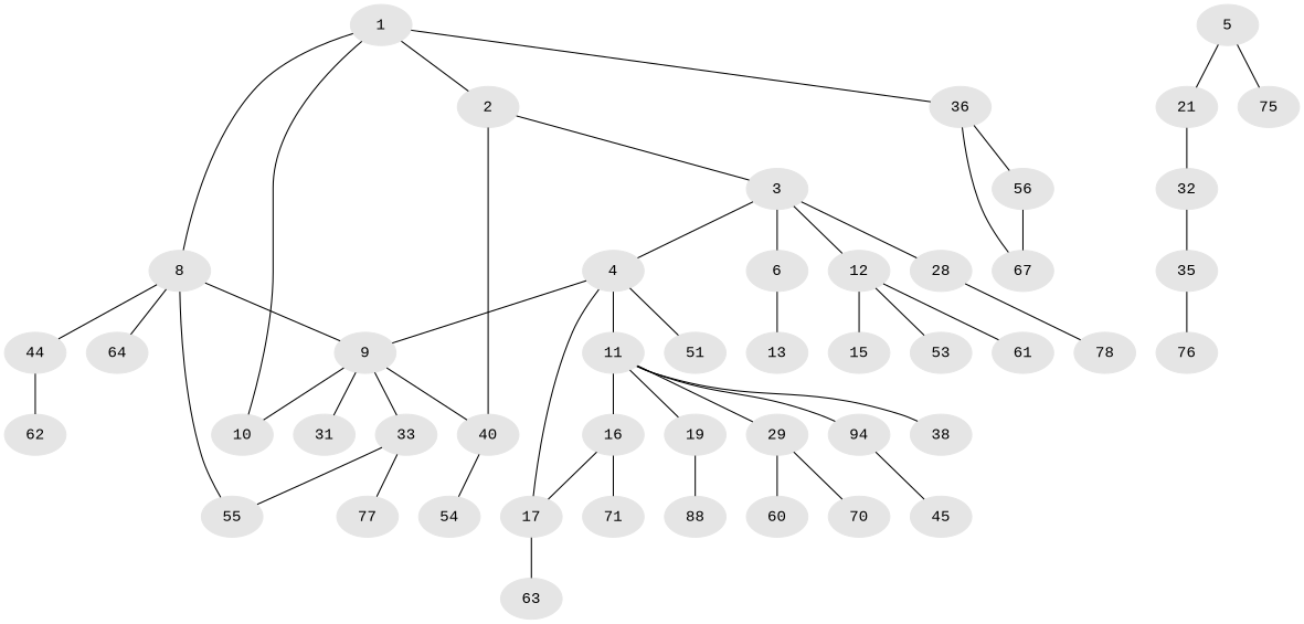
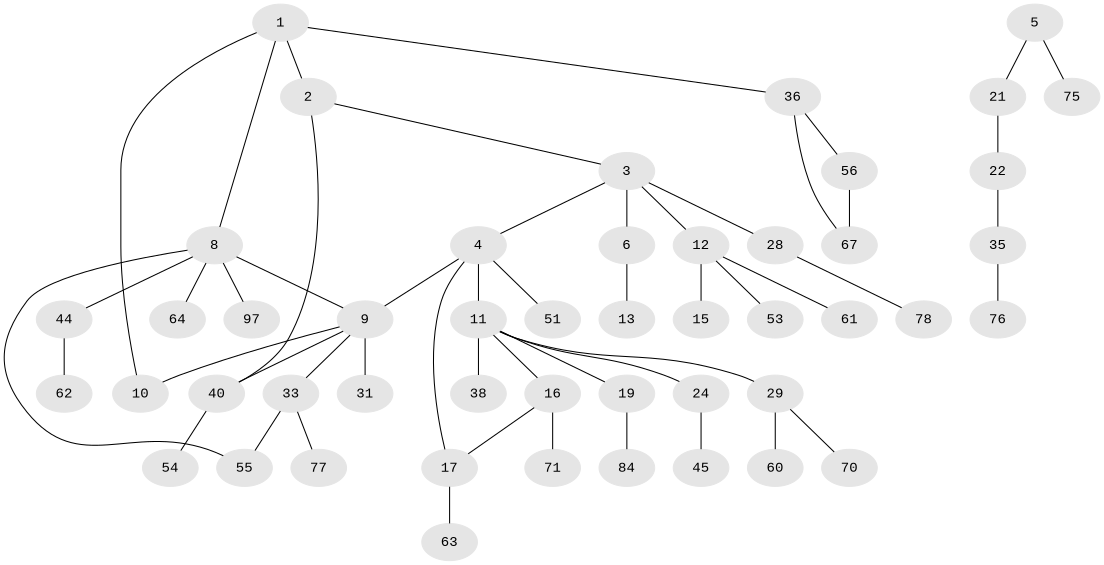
  graph {
    fontname="Liberation Mono"
    node [color=gray90 fontname="Liberation Mono" style=filled]
    edge [fontname="Liberation Mono"]
    1
    2
    8 [super="+80+41+23+26+18+37"]
    10
    36
    3
    40 [super="+48+99"]
    9 [super="+73+31+14"]
    44
    55
    64 [super="+83"]
+   97
    n13 [label=31 super="+90"]
    33
    56 [super="+95+82"]
    67 [super="+93"]
    4
    6
    12 [super="+34+25"]
    28 [super="+69+68"]
    54 [super="+79"]
    11
    17 [super="+47"]
    51
    13 [super="+39"]
    15 [super="+21"]
    53 [super="+89"]
    61
    78
    5 [super="+42+7"]
    n31 [label=21]
    75
    16 [super="+52+46"]
    19 [super="+65"]
-   24 [label=94]
+   24
    29 [super="+58"]
    38
    63
-   22 [super="+91+27+43" label=32]
+   22 [super="+91+27+43"]
    62
    77
    71 [super="+86"]
-   88
+   88 [label=84]
    45
    70 [super="+74+92"]
    60
    35 [super="+84"]
    76
    1 -- 2
    1 -- 8
    1 -- 10
    1 -- 36
    2 -- 3
    2 -- 40
    8 -- 9
    8 -- 44
    8 -- 55
    8 -- 64
+   8 -- 97
    36 -- 56
    36 -- 67
    3 -- 4
    3 -- 6
    3 -- 12
    3 -- 28
    40 -- 54
    9 -- 10
    9 -- 40
    9 -- n13
    9 -- 33
    44 -- 62
    33 -- 55
    33 -- 77
    56 -- 67
    4 -- 9
    4 -- 11
    4 -- 17
    4 -- 51
    6 -- 13
    12 -- 15
    12 -- 53
    12 -- 61
    28 -- 78
    11 -- 16
    11 -- 19
    11 -- 24
    11 -- 29
    11 -- 38
    17 -- 63
    5 -- n31
    5 -- 75
    n31 -- 22
    16 -- 17
    16 -- 71
    19 -- 88
    24 -- 45
    29 -- 70
    29 -- 60
    22 -- 35
    35 -- 76
  }
